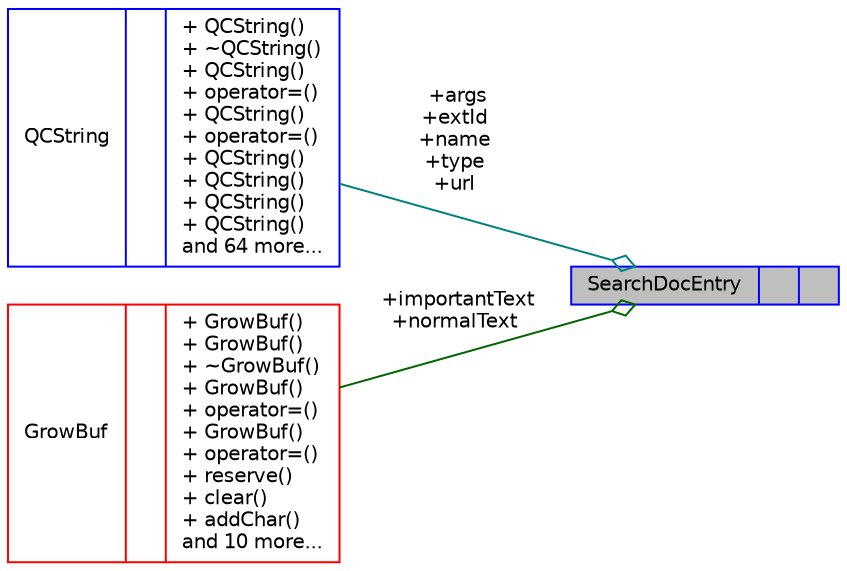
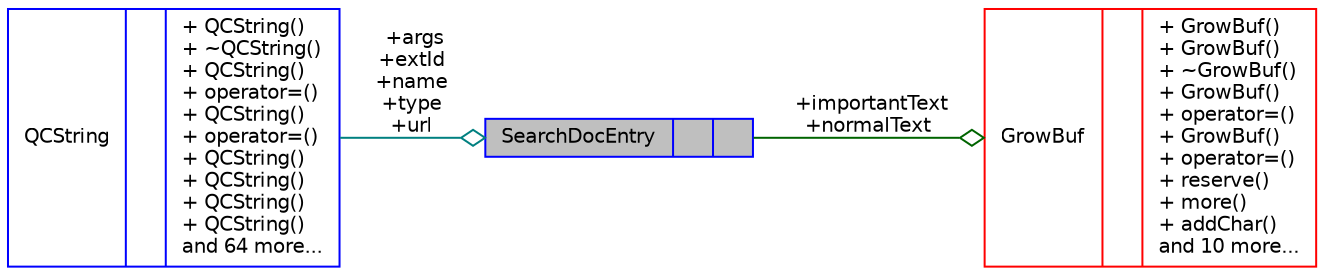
  digraph {
    fontname="DejaVu Sans"
    rankdir=LR
    node [color=blue fillcolor=white fontname="DejaVu Sans" fontsize=10 shape=record style=filled]
    edge [arrowhead=odiamond fontname="DejaVu Sans" fontsize=10 labelfontname=Helvetica labelfontsize=10 style=solid]
    n1 [fillcolor=grey75 fontcolor=black height=0.2 label="{SearchDocEntry\n||}" width=0.4]
    n2 [height=0.2 label="{QCString\n||+ QCString()\l+ ~QCString()\l+ QCString()\l+ operator=()\l+ QCString()\l+ operator=()\l+ QCString()\l+ QCString()\l+ QCString()\l+ QCString()\land 64 more...\l}" width=0.4]
-   n3 [color=red height=0.2 label="{GrowBuf\n||+ GrowBuf()\l+ GrowBuf()\l+ ~GrowBuf()\l+ GrowBuf()\l+ operator=()\l+ GrowBuf()\l+ operator=()\l+ reserve()\l+ clear()\l+ addChar()\land 10 more...\l}" width=0.4]
+   n3 [color=red height=0.2 label="{GrowBuf\n||+ GrowBuf()\l+ GrowBuf()\l+ ~GrowBuf()\l+ GrowBuf()\l+ operator=()\l+ GrowBuf()\l+ operator=()\l+ reserve()\l+ more()\l+ addChar()\land 10 more...\l}" width=0.4]
    n2 -> n1 [color=teal label=" +args\n+extId\n+name\n+type\n+url"]
-   n3 -> n1 [color=darkgreen label=" +importantText\n+normalText"]
+   n1 -> n3 [color=darkgreen label=" +importantText\n+normalText"]
  }
